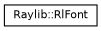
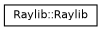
  digraph {
    rankdir=LR
-   n1 [color=black fillcolor=white fontname=Helvetica fontsize=10 height=0.2 label="Raylib::RlFont" shape=record style=filled width=0.4]
+   n1 [color=black fillcolor=white fontname=Helvetica fontsize=10 height=0.2 label="Raylib::Raylib" shape=record style=filled width=0.4]
  }
